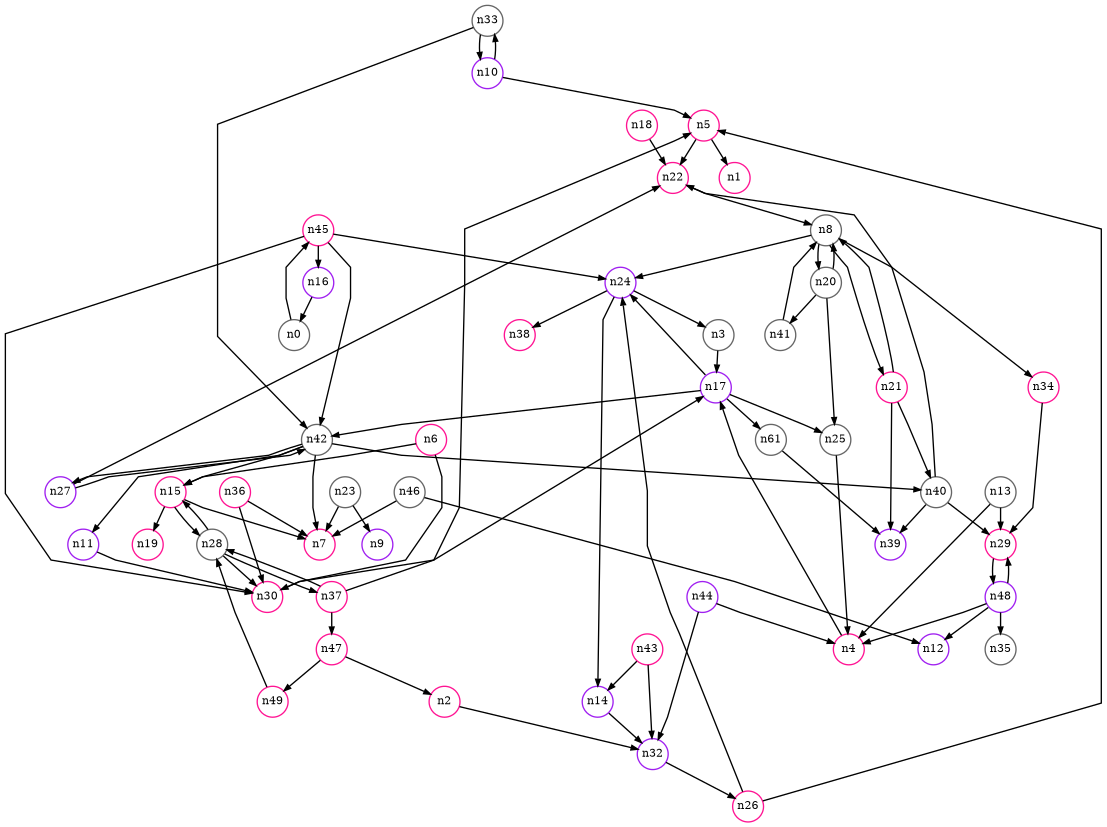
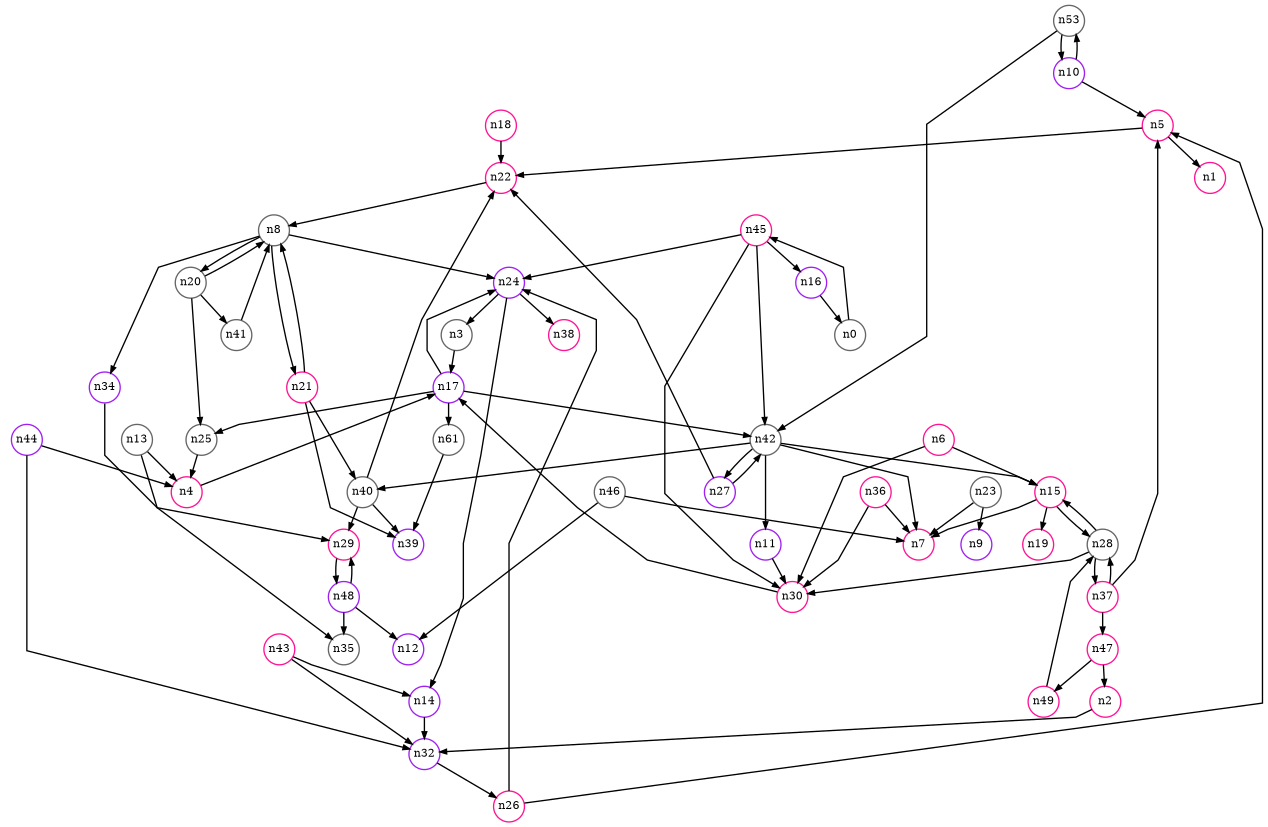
  digraph {
    fontsize=8
    nodesep=0.22
    nodesize=0.16
    ranksep=0.22
    splines=polyline
    node [color=deeppink fixedsize=shape fontsize=8 shape=circle]
    edge [arrowsize=0.5]
    n5 [width=0.32]
    n1 [width=0.32]
    n22 [width=0.32]
    n8 [color=gray40 width=0.32]
    n24 [color=purple width=0.32]
    n20 [color=gray40 width=0.32]
    n21 [width=0.32]
-   n34 [width=0.32]
+   n34 [color=purple width=0.32]
    n2 [width=0.32]
    n32 [color=purple width=0.32]
    n26 [width=0.32]
    n3 [color=gray40 width=0.32]
    n14 [color=purple width=0.32]
    n38 [width=0.32]
    n25 [color=gray40 width=0.32]
    n41 [color=gray40 width=0.32]
    n39 [color=purple width=0.32]
    n40 [color=gray40 width=0.32]
    n29 [width=0.32]
    n15 [width=0.32]
    n7 [width=0.32]
    n19 [width=0.32]
    n28 [color=gray40 width=0.32]
    n30 [width=0.32]
    n37 [width=0.32]
    n17 [color=purple width=0.32]
    n47 [width=0.32]
    n6 [width=0.32]
    n31 [color=gray40 label=n61 width=0.32]
    n42 [color=gray40 width=0.32]
    n4 [width=0.32]
    n11 [color=purple width=0.32]
    n27 [color=purple width=0.32]
    n48 [color=purple width=0.32]
    n12 [color=purple width=0.32]
    n35 [color=gray40 width=0.32]
    n10 [color=purple width=0.32]
-   n33 [color=gray40 width=0.32]
+   n33 [color=gray40 width=0.32 label=n53]
    n13 [color=gray40 width=0.32]
    n0 [color=gray40 width=0.32]
    n45 [width=0.32]
    n16 [color=purple width=0.32]
    n18 [width=0.32]
    n23 [color=gray40 width=0.32]
    n9 [color=purple width=0.32]
    n49 [width=0.32]
    n36 [width=0.32]
    n43 [width=0.32]
    n44 [color=purple width=0.32]
    n46 [color=gray40 width=0.32]
    n5 -> n1
    n5 -> n22
    n22 -> n8
    n8 -> n24
    n8 -> n20
    n8 -> n21
    n8 -> n34
    n24 -> n3
    n24 -> n14
    n24 -> n38
    n20 -> n8
    n20 -> n25
    n20 -> n41
    n21 -> n8
    n21 -> n39
    n21 -> n40
    n34 -> n29
    n2 -> n32
    n32 -> n26
    n26 -> n5
    n26 -> n24
    n3 -> n17
    n14 -> n32
    n25 -> n4
    n41 -> n8
    n40 -> n22
    n40 -> n39
    n40 -> n29
    n29 -> n48
    n15 -> n7
    n15 -> n19
    n15 -> n28
    n28 -> n15
    n28 -> n30
    n28 -> n37
    n30 -> n17
    n37 -> n5
    n37 -> n28
    n37 -> n47
    n17 -> n24
    n17 -> n25
    n17 -> n31
    n17 -> n42
    n47 -> n2
    n47 -> n49
    n6 -> n15
    n6 -> n30
    n31 -> n39
    n42 -> n40
    n42 -> n15
    n42 -> n7
    n42 -> n11
    n42 -> n27
    n4 -> n17
    n11 -> n30
    n27 -> n22
    n27 -> n42
    n48 -> n29
-   n48 -> n4
    n48 -> n12
    n48 -> n35
    n10 -> n5
    n10 -> n33
    n33 -> n42
    n33 -> n10
-   n13 -> n29
+   n13 -> n35
    n13 -> n4
    n0 -> n45
    n45 -> n24
    n45 -> n30
    n45 -> n42
    n45 -> n16
    n16 -> n0
    n18 -> n22
    n23 -> n7
    n23 -> n9
    n49 -> n28
    n36 -> n7
    n36 -> n30
    n43 -> n32
    n43 -> n14
    n44 -> n32
    n44 -> n4
    n46 -> n7
    n46 -> n12
  }
